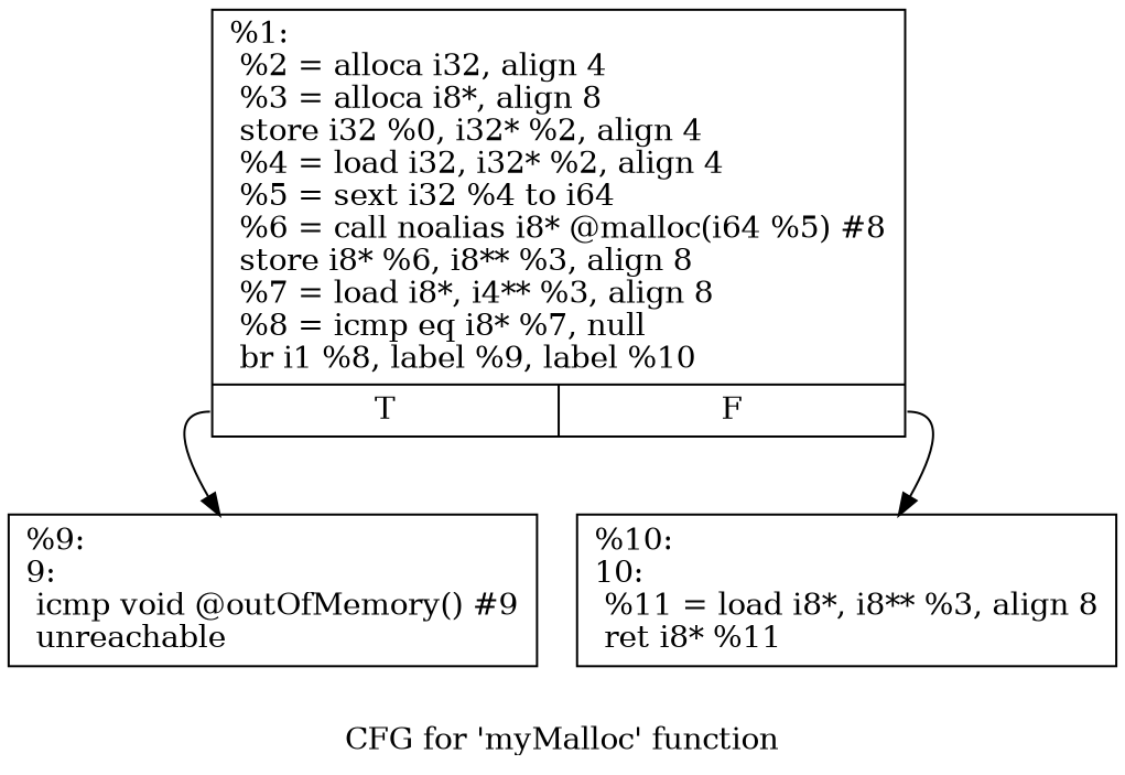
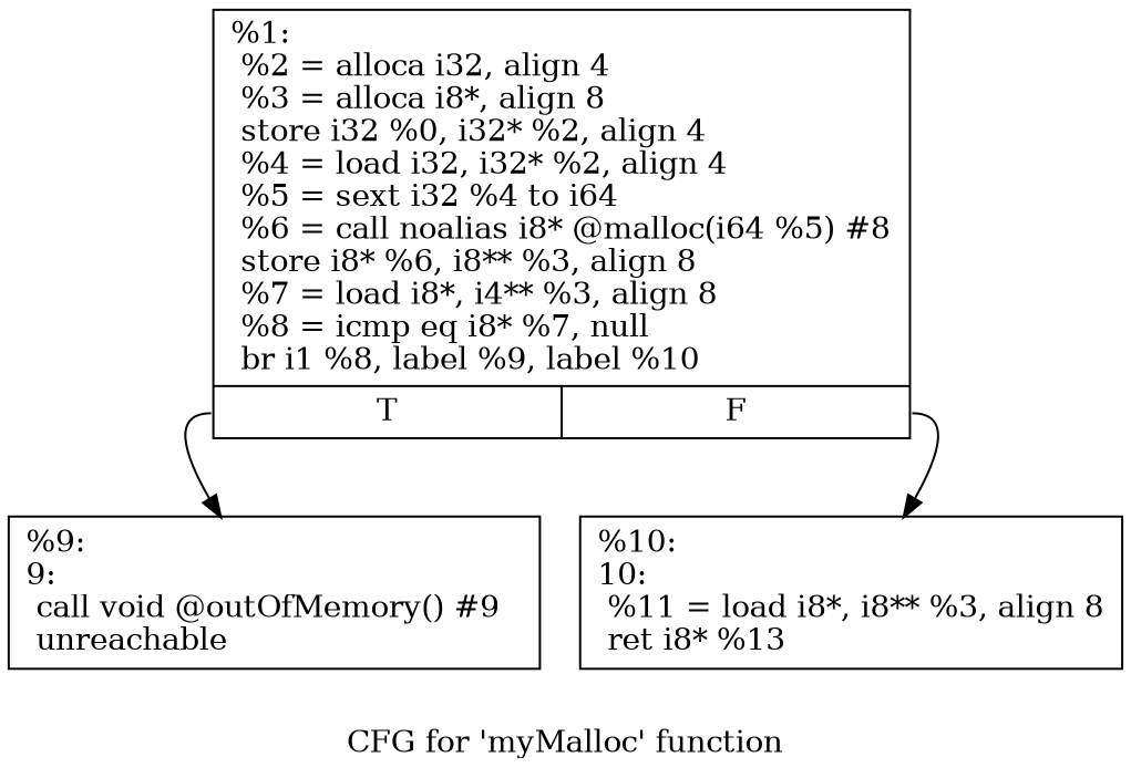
  digraph {
    label="CFG for 'myMalloc' function"
    node [shape=record]
    n1 [label="{%1:\l  %2 = alloca i32, align 4\l  %3 = alloca i8*, align 8\l  store i32 %0, i32* %2, align 4\l  %4 = load i32, i32* %2, align 4\l  %5 = sext i32 %4 to i64\l  %6 = call noalias i8* @malloc(i64 %5) #8\l  store i8* %6, i8** %3, align 8\l  %7 = load i8*, i4** %3, align 8\l  %8 = icmp eq i8* %7, null\l  br i1 %8, label %9, label %10\l|{<s0>T|<s1>F}}"]
-   n2 [label="{%9:\l9:                                                \l  icmp void @outOfMemory() #9\l  unreachable\l}"]
-   n3 [label="{%10:\l10:                                               \l  %11 = load i8*, i8** %3, align 8\l  ret i8* %11\l}"]
+   n2 [label="{%9:\l9:                                                \l  call void @outOfMemory() #9\l  unreachable\l}"]
+   n3 [label="{%10:\l10:                                               \l  %11 = load i8*, i8** %3, align 8\l  ret i8* %13\l}"]
    n1 -> n2 [tailport=s0]
    n1 -> n3 [tailport=s1]
  }
